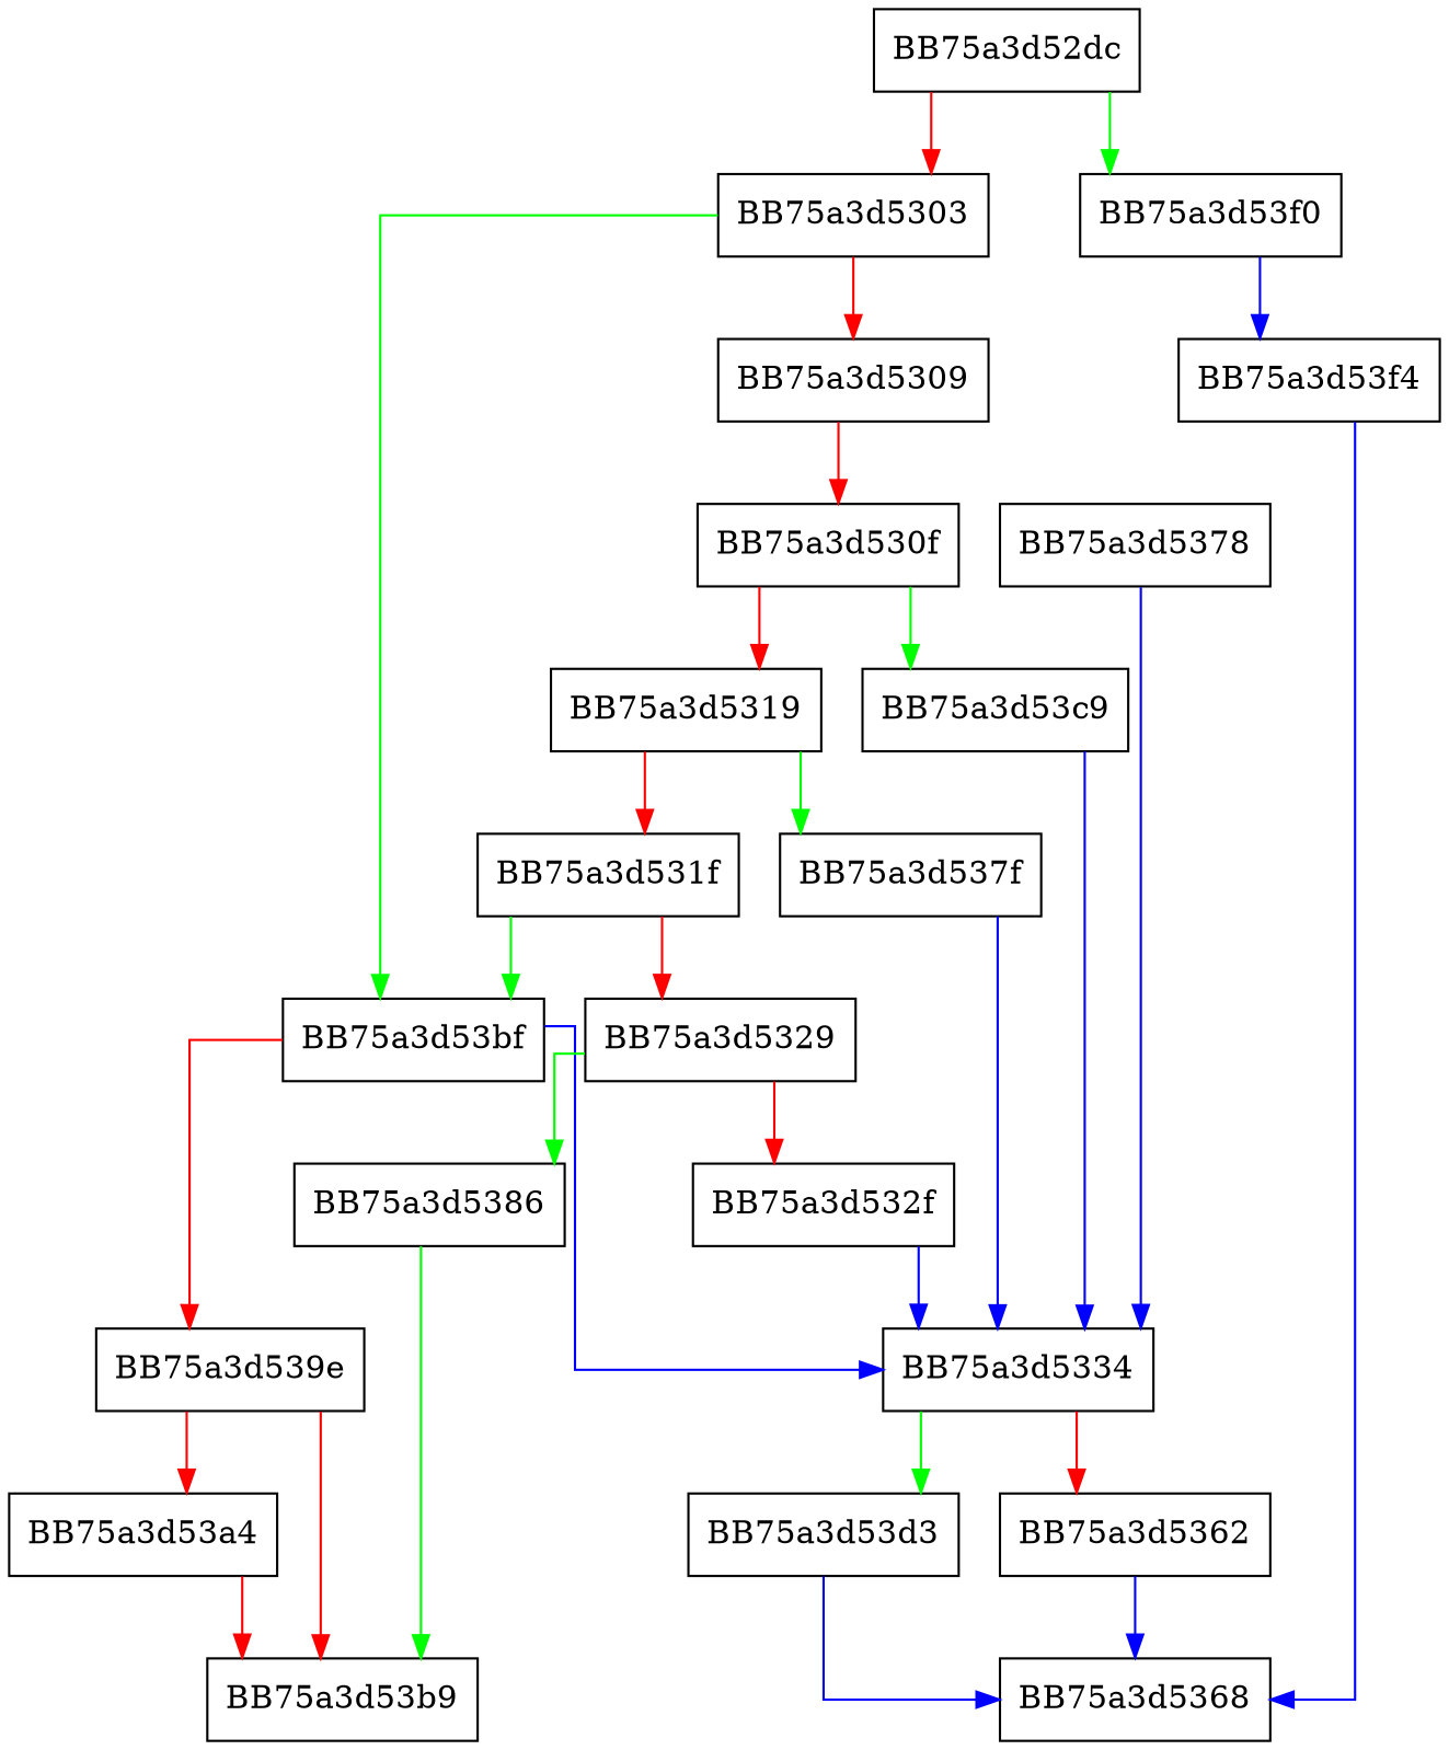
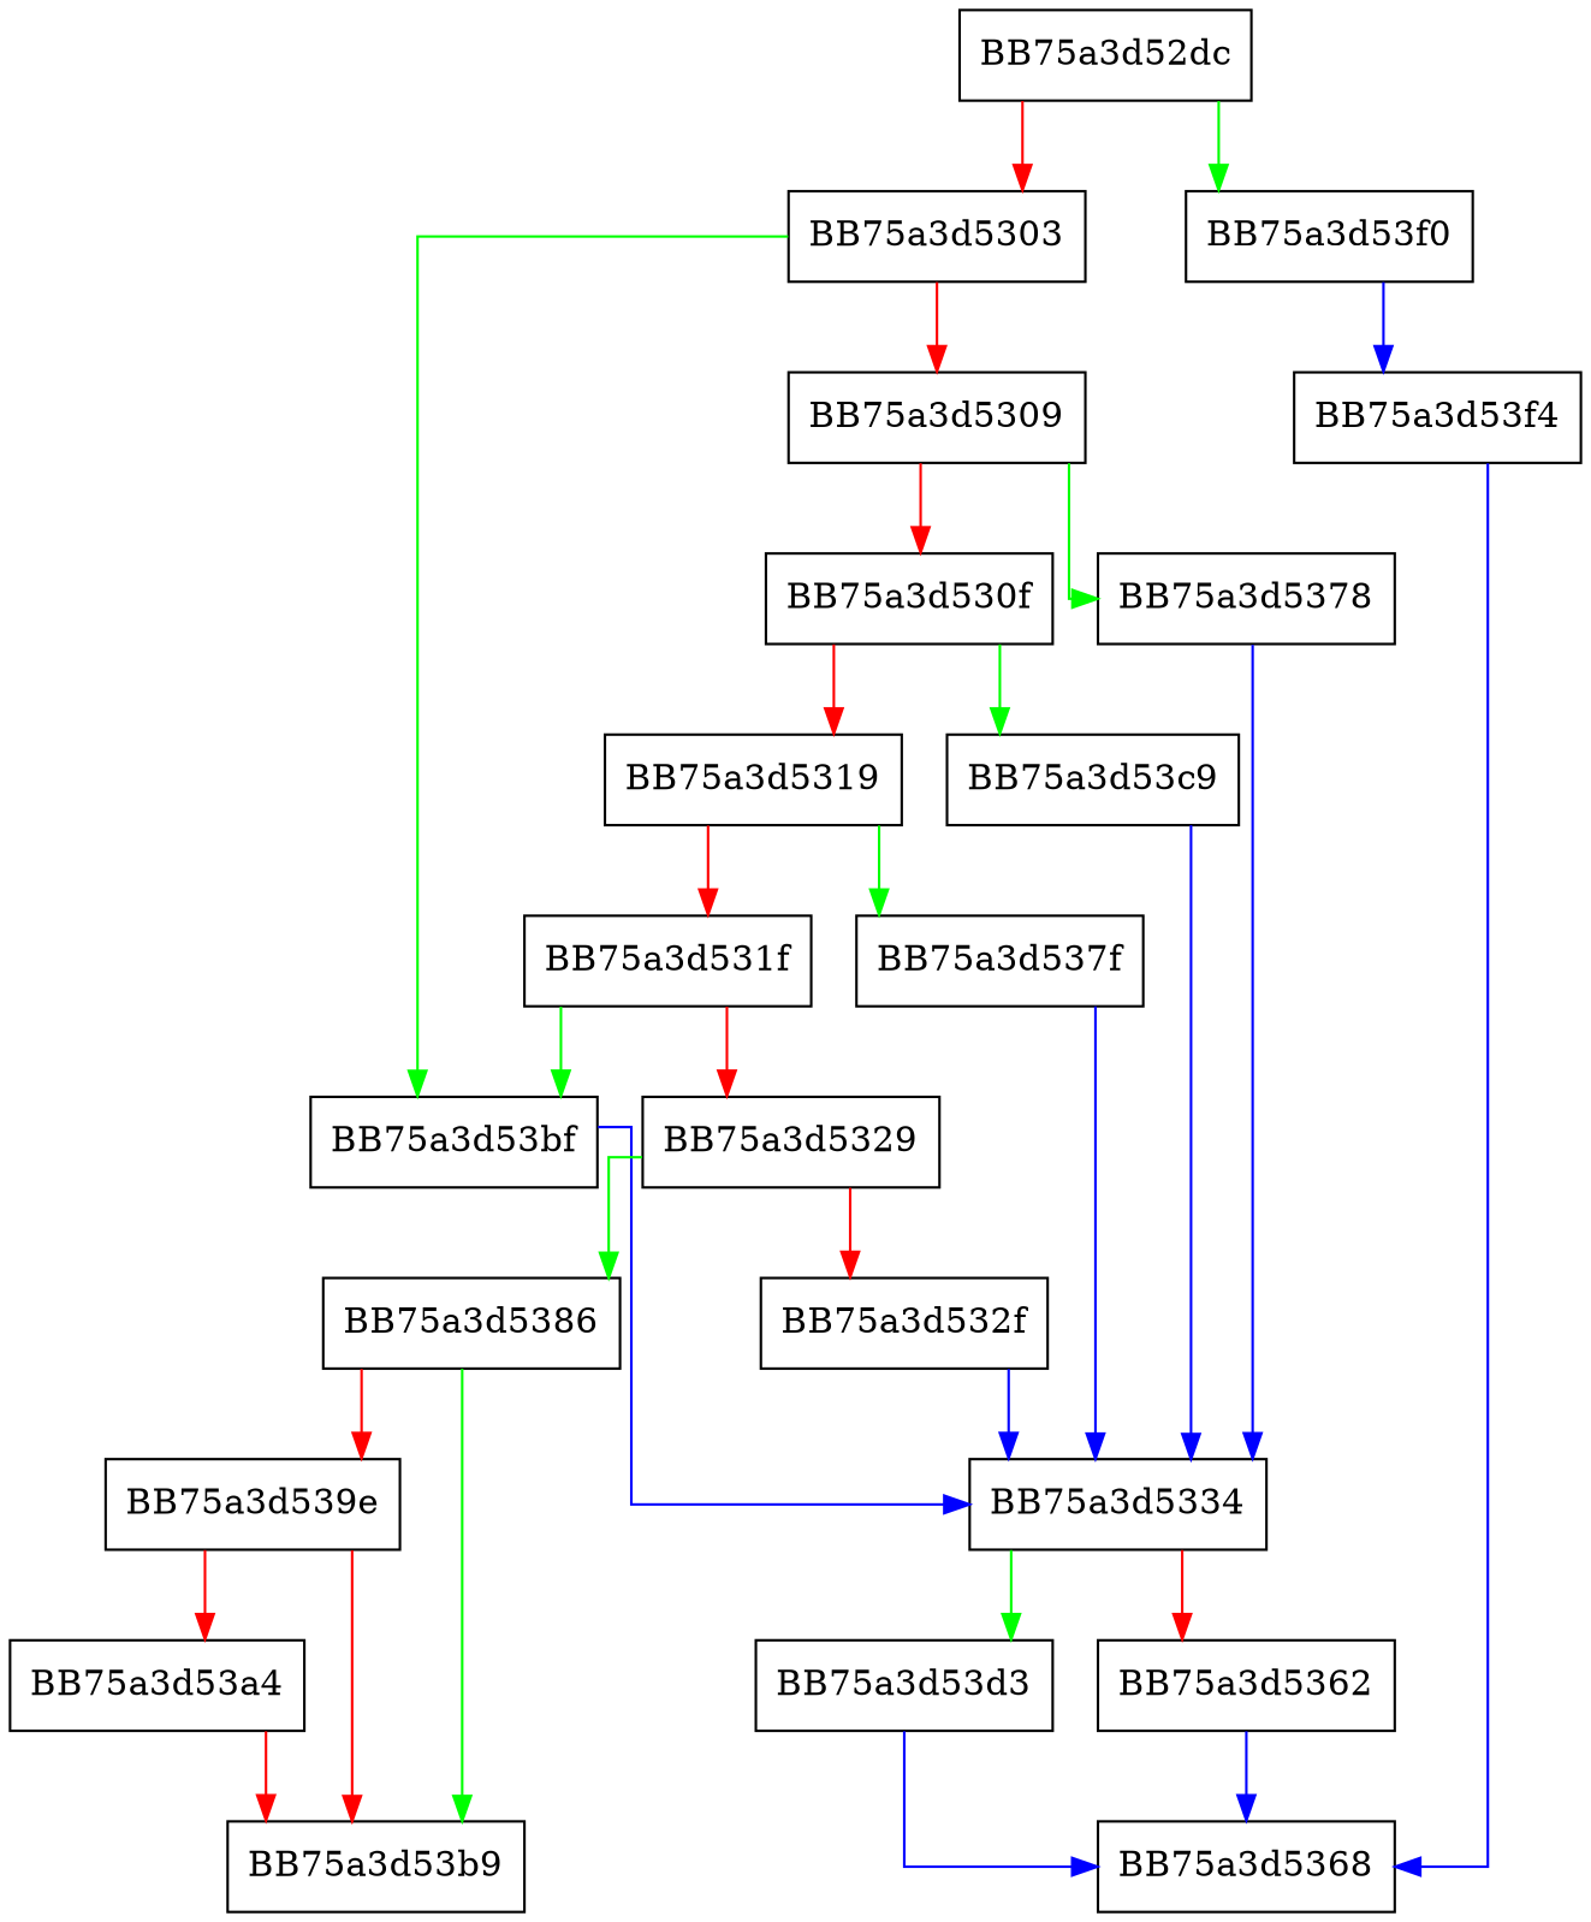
  digraph {
    splines=ortho
    node [shape=box]
    edge [color=red]
    BB75a3d52dc
    BB75a3d53f0
    BB75a3d5303
    BB75a3d53f4
    BB75a3d5309
    BB75a3d53bf
    BB75a3d5368
    BB75a3d532f
    BB75a3d5334
    BB75a3d5378
    BB75a3d530f
    BB75a3d53d3
    BB75a3d5362
    BB75a3d53c9
    BB75a3d5319
    BB75a3d537f
    BB75a3d531f
    BB75a3d5329
    BB75a3d5386
    BB75a3d53b9
    BB75a3d539e
    BB75a3d53a4
    BB75a3d52dc -> BB75a3d53f0 [color=green]
    BB75a3d52dc -> BB75a3d5303
    BB75a3d53f0 -> BB75a3d53f4 [color=blue]
    BB75a3d5303 -> BB75a3d5309
    BB75a3d5303 -> BB75a3d53bf [color=green]
    BB75a3d53f4 -> BB75a3d5368 [color=blue]
+   BB75a3d5309 -> BB75a3d5378 [color=green]
    BB75a3d5309 -> BB75a3d530f
    BB75a3d53bf -> BB75a3d5334 [color=blue]
    BB75a3d532f -> BB75a3d5334 [color=blue]
    BB75a3d5334 -> BB75a3d53d3 [color=green]
    BB75a3d5334 -> BB75a3d5362
    BB75a3d5378 -> BB75a3d5334 [color=blue]
    BB75a3d530f -> BB75a3d53c9 [color=green]
    BB75a3d530f -> BB75a3d5319
    BB75a3d53d3 -> BB75a3d5368 [color=blue]
    BB75a3d5362 -> BB75a3d5368 [color=blue]
    BB75a3d53c9 -> BB75a3d5334 [color=blue]
    BB75a3d5319 -> BB75a3d537f [color=green]
    BB75a3d5319 -> BB75a3d531f
    BB75a3d537f -> BB75a3d5334 [color=blue]
    BB75a3d531f -> BB75a3d53bf [color=green]
    BB75a3d531f -> BB75a3d5329
    BB75a3d5329 -> BB75a3d532f
    BB75a3d5329 -> BB75a3d5386 [color=green]
    BB75a3d5386 -> BB75a3d53b9 [color=green]
-   BB75a3d53bf -> BB75a3d539e
+   BB75a3d5386 -> BB75a3d539e
    BB75a3d539e -> BB75a3d53b9
    BB75a3d539e -> BB75a3d53a4
    BB75a3d53a4 -> BB75a3d53b9
  }
